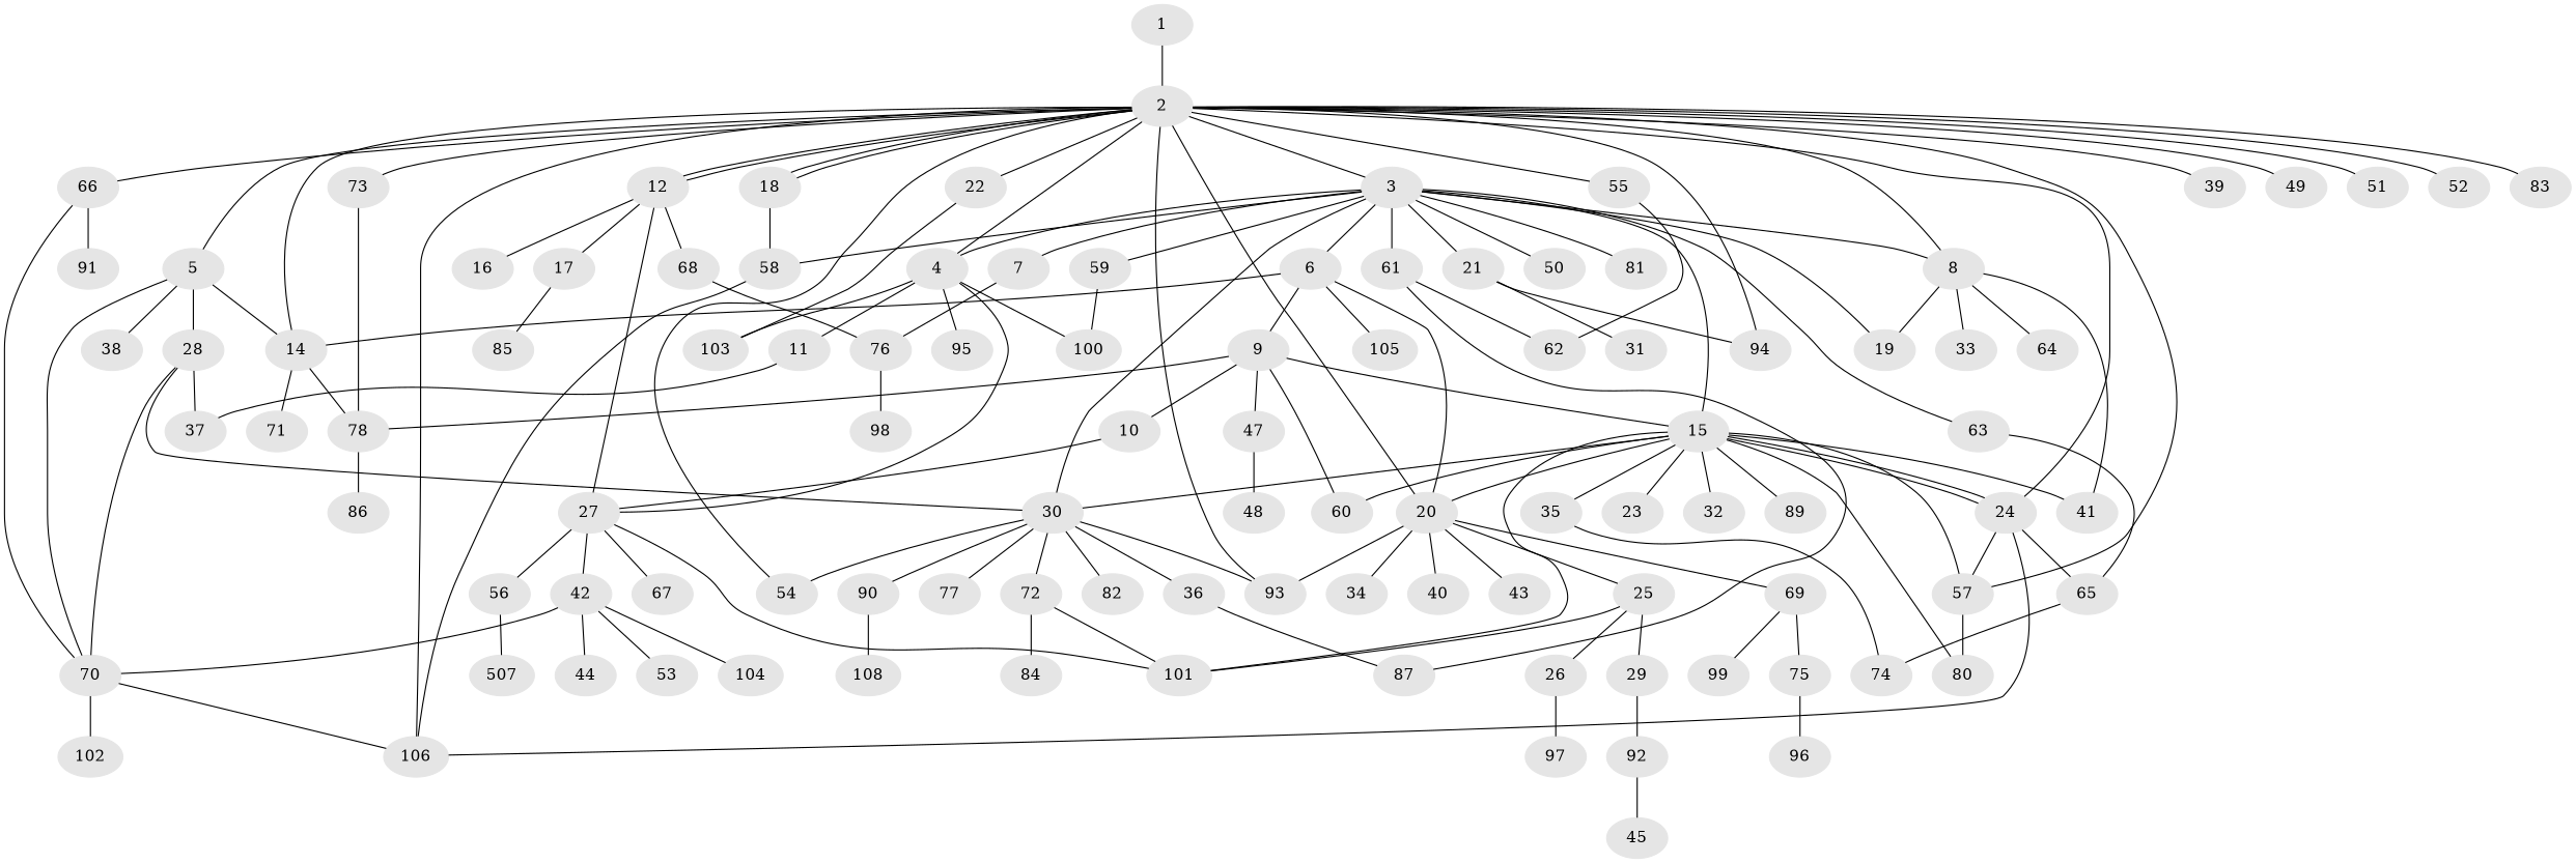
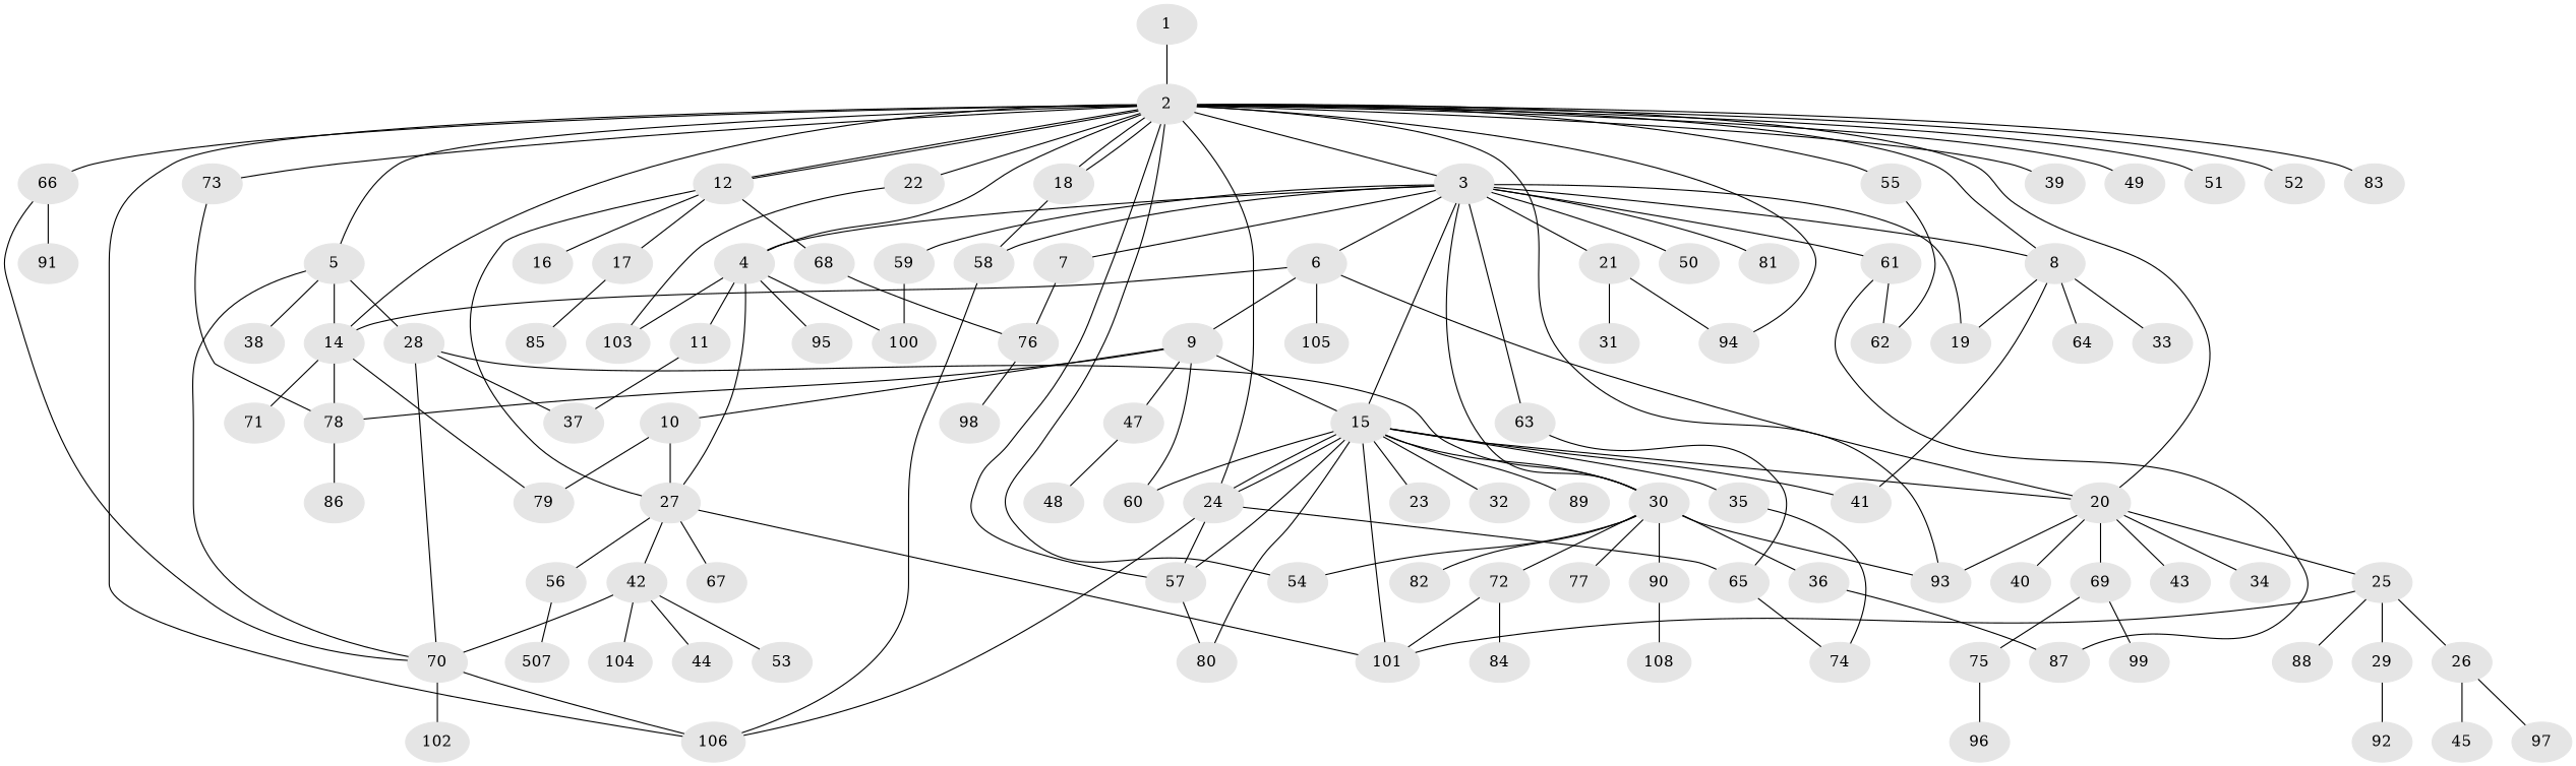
  graph {
    node [color=gray90 style=filled]
    1
    2
    3
    4
    5
    8
    12
    14
    18
    20
    22
    24
    39
    49
    51
    52
    54
    55
    57
    66
    73
    83
    93
    94
    106
    6
    7
    15
    19
    21
    30
    50
    58
    59
    61
    63
    81
    11
    27
    95
    100
    103
    28
    38
    70
    33
    41
    64
    16
    17
    68
    78
+   79
    71
    25
    34
    40
    43
    69
    65
    62
    80
    91
    9
    105
    76
    60
    23
    32
    35
    89
    101
    31
    36
    72
    77
    82
    90
    87
    37
    42
    56
    67
    102
    10
    47
    98
    48
    86
    85
    29
    92
    74
    26
+   88
    75
    99
    45
    97
    44
    53
    104
    n103 [label=507]
    84
    108
    96
    1 -- 2
    2 -- 3
    2 -- 4
    2 -- 5
    2 -- 8
    2 -- 12
    2 -- 12
    2 -- 14
    2 -- 18
    2 -- 18
    2 -- 20
    2 -- 22
    2 -- 24
    2 -- 39
    2 -- 49
    2 -- 51
    2 -- 52
    2 -- 54
    2 -- 55
    2 -- 57
    2 -- 66
    2 -- 73
    2 -- 83
    2 -- 93
    2 -- 94
    2 -- 106
    3 -- 4
    3 -- 8
    3 -- 6
    3 -- 7
    3 -- 15
    3 -- 19
    3 -- 21
    3 -- 30
    3 -- 50
    3 -- 58
    3 -- 59
    3 -- 61
    3 -- 63
    3 -- 81
    4 -- 11
    4 -- 27
    4 -- 95
    4 -- 100
    4 -- 103
    5 -- 14
    5 -- 28
    5 -- 38
    5 -- 70
    8 -- 19
    8 -- 33
    8 -- 41
    8 -- 64
    12 -- 27
    12 -- 16
    12 -- 17
    12 -- 68
    14 -- 78
+   14 -- 79
    14 -- 71
    18 -- 58
    20 -- 93
    20 -- 25
    20 -- 34
    20 -- 40
    20 -- 43
    20 -- 69
    22 -- 103
    24 -- 57
    24 -- 106
    24 -- 65
    55 -- 62
    57 -- 80
    66 -- 70
    66 -- 91
    73 -- 78
    6 -- 14
    6 -- 20
    6 -- 9
    6 -- 105
    7 -- 76
    15 -- 20
    15 -- 24
    15 -- 24
    15 -- 57
    15 -- 30
    15 -- 41
    15 -- 80
    15 -- 60
    15 -- 23
    15 -- 32
    15 -- 35
    15 -- 89
    15 -- 101
    21 -- 94
    21 -- 31
    30 -- 54
    30 -- 93
    30 -- 36
    30 -- 72
    30 -- 77
    30 -- 82
    30 -- 90
    58 -- 106
    59 -- 100
    61 -- 62
    61 -- 87
    63 -- 65
    11 -- 37
    27 -- 101
    27 -- 42
    27 -- 56
    27 -- 67
    28 -- 30
    28 -- 70
    28 -- 37
    70 -- 106
    70 -- 102
    17 -- 85
    68 -- 76
    78 -- 86
    25 -- 101
    25 -- 29
    25 -- 26
+   25 -- 88
    69 -- 75
    69 -- 99
    65 -- 74
    9 -- 15
    9 -- 78
    9 -- 60
    9 -- 10
    9 -- 47
    76 -- 98
    35 -- 74
    36 -- 87
    72 -- 101
    72 -- 84
    90 -- 108
    42 -- 70
    42 -- 44
    42 -- 53
    42 -- 104
    56 -- n103
    10 -- 27
+   10 -- 79
    47 -- 48
    29 -- 92
-   92 -- 45
+   26 -- 45
    26 -- 97
    75 -- 96
  }
